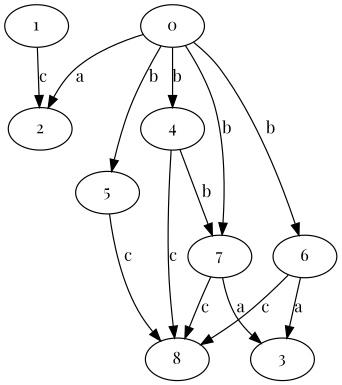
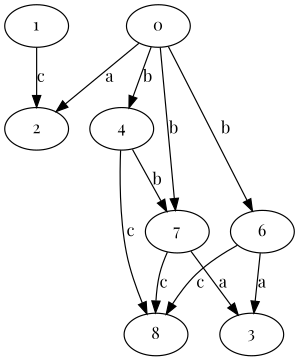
  strict digraph {
    fontname="Playfair Display"
    node [fontname="Playfair Display"]
    edge [fontname="Playfair Display"]
    0
    2
    4
-   5
    6
    7
    8
    3
    1
    0 -> 2 [label=a]
    0 -> 4 [label=b]
-   0 -> 5 [label=b]
    0 -> 6 [label=b]
    0 -> 7 [label=b]
    4 -> 7 [label=b]
    4 -> 8 [label=c]
-   5 -> 8 [label=c]
    6 -> 8 [label=c]
    6 -> 3 [label=a]
    7 -> 8 [label=c]
    7 -> 3 [label=a]
    1 -> 2 [label=c]
  }
